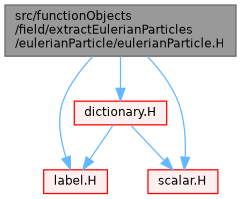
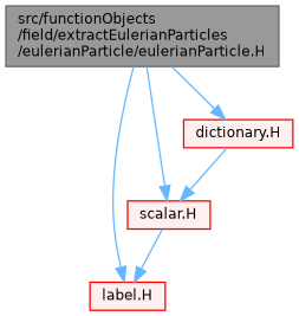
  digraph {
    node [color=red fillcolor="#FFF0F0" fontname=Helvetica fontsize=10 shape=box style=filled]
    edge [color=steelblue1 fontname=Helvetica fontsize=10 labelfontname=Helvetica labelfontsize=10 style=solid]
    n1 [color=gray40 fillcolor=grey60 fontcolor=black height=0.2 label="src/functionObjects\l/field/extractEulerianParticles\l/eulerianParticle/eulerianParticle.H" width=0.4]
    n2 [height=0.2 label="label.H" width=0.4]
    n3 [height=0.2 label="scalar.H" width=0.4]
    n4 [height=0.2 label="dictionary.H" width=0.4]
    n1 -> n2
    n1 -> n3
    n1 -> n4
-   n4 -> n2
+   n3 -> n2
    n4 -> n3
  }
